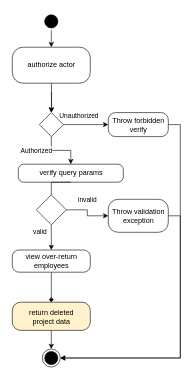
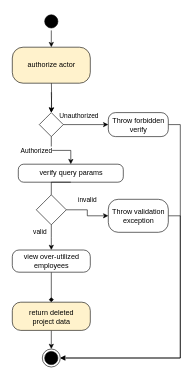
  <mxCell id="0" />
  <mxCell id="1" parent="0" />
  <mxCell id="2" style="edgeStyle=orthogonalEdgeStyle;rounded=0;orthogonalLoop=1;jettySize=auto;html=1;exitX=0.5;exitY=1;exitDx=0;exitDy=0;entryX=0.5;entryY=0;entryDx=0;entryDy=0;strokeColor=#000000;startArrow=none;" parent="1" source="14" edge="1"><mxGeometry relative="1" as="geometry"><mxPoint x="85" y="416" as="targetPoint" /></mxGeometry></mxCell>
  <mxCell id="3" value="valid" style="edgeLabel;html=1;align=center;verticalAlign=middle;resizable=0;points=[];" parent="2" vertex="1" connectable="0"><mxGeometry x="-0.747" y="-1" relative="1" as="geometry"><mxPoint x="-19" y="5" as="offset" /></mxGeometry></mxCell>
  <mxCell id="4" value="verify query params" style="html=1;rounded=1;arcSize=30;" parent="1" vertex="1"><mxGeometry x="30" y="273" width="175" height="30" as="geometry" /></mxCell>
  <mxCell id="5" style="edgeStyle=orthogonalEdgeStyle;rounded=0;orthogonalLoop=1;jettySize=auto;html=1;exitX=0.5;exitY=1;exitDx=0;exitDy=0;strokeColor=#000000;startArrow=none;" parent="1" target="8" edge="1"><mxGeometry relative="1" as="geometry"><mxPoint x="85" y="153" as="sourcePoint" /></mxGeometry></mxCell>
  <mxCell id="6" style="edgeStyle=orthogonalEdgeStyle;rounded=0;orthogonalLoop=1;jettySize=auto;html=1;exitX=1;exitY=0.5;exitDx=0;exitDy=0;strokeColor=#000000;" parent="1" source="8" target="10" edge="1"><mxGeometry relative="1" as="geometry"><mxPoint x="270" y="274.952" as="targetPoint" /></mxGeometry></mxCell>
  <mxCell id="7" value="Unauthorized" style="edgeLabel;html=1;align=center;verticalAlign=middle;resizable=0;points=[];" parent="6" vertex="1" connectable="0"><mxGeometry x="-0.181" y="2" relative="1" as="geometry"><mxPoint x="-6" y="-13" as="offset" /></mxGeometry></mxCell>
  <mxCell id="8" value="" style="rhombus;whiteSpace=wrap;html=1;rounded=1;strokeColor=#000000;arcSize=0;" parent="1" vertex="1"><mxGeometry x="65" y="187" width="40" height="40" as="geometry" /></mxCell>
  <mxCell id="9" style="edgeStyle=orthogonalEdgeStyle;rounded=0;orthogonalLoop=1;jettySize=auto;html=1;exitX=1;exitY=0.5;exitDx=0;exitDy=0;entryX=1;entryY=0.5;entryDx=0;entryDy=0;strokeColor=#000000;" parent="1" source="10" target="11" edge="1"><mxGeometry relative="1" as="geometry" /></mxCell>
  <mxCell id="10" value="Throw forbidden&lt;br&gt;verify" style="html=1;rounded=1;arcSize=30;" parent="1" vertex="1"><mxGeometry x="180" y="187" width="100" height="40" as="geometry" /></mxCell>
  <mxCell id="11" value="" style="ellipse;html=1;shape=endState;fillColor=#000000;strokeColor=#000000;rounded=1;" parent="1" vertex="1"><mxGeometry x="70" y="581" width="30" height="30" as="geometry" /></mxCell>
  <mxCell id="12" style="edgeStyle=orthogonalEdgeStyle;rounded=0;orthogonalLoop=1;jettySize=auto;html=1;exitX=1;exitY=0.5;exitDx=0;exitDy=0;strokeColor=#000000;entryX=0;entryY=0.5;entryDx=0;entryDy=0;" parent="1" source="14" target="17" edge="1"><mxGeometry relative="1" as="geometry"><mxPoint x="200" y="458" as="targetPoint" /></mxGeometry></mxCell>
  <mxCell id="13" value="invalid" style="edgeLabel;html=1;align=center;verticalAlign=middle;resizable=0;points=[];" parent="12" vertex="1" connectable="0"><mxGeometry x="-0.112" y="-1" relative="1" as="geometry"><mxPoint y="-18" as="offset" /></mxGeometry></mxCell>
  <mxCell id="14" value="" style="rhombus;whiteSpace=wrap;html=1;rounded=1;strokeColor=#000000;arcSize=0;" parent="1" vertex="1"><mxGeometry x="60" y="324" width="50" height="50" as="geometry" /></mxCell>
  <mxCell id="15" value="" style="edgeStyle=orthogonalEdgeStyle;rounded=0;orthogonalLoop=1;jettySize=auto;html=1;exitX=0.5;exitY=1;exitDx=0;exitDy=0;entryX=0.5;entryY=0;entryDx=0;entryDy=0;strokeColor=#000000;endArrow=none;" parent="1" source="4" target="14" edge="1"><mxGeometry relative="1" as="geometry"><mxPoint x="85" y="403" as="sourcePoint" /><mxPoint x="85" y="523" as="targetPoint" /></mxGeometry></mxCell>
  <mxCell id="16" style="edgeStyle=orthogonalEdgeStyle;rounded=0;orthogonalLoop=1;jettySize=auto;html=1;exitX=1;exitY=0.5;exitDx=0;exitDy=0;entryX=1;entryY=0.5;entryDx=0;entryDy=0;strokeColor=#000000;" parent="1" source="17" target="11" edge="1"><mxGeometry relative="1" as="geometry" /></mxCell>
  <mxCell id="17" value="Throw validation&lt;br&gt;exception" style="html=1;rounded=1;arcSize=30;" parent="1" vertex="1"><mxGeometry x="180" y="331.5" width="100" height="55" as="geometry" /></mxCell>
  <mxCell id="18" style="edgeStyle=orthogonalEdgeStyle;rounded=0;orthogonalLoop=1;jettySize=auto;html=1;entryX=0.5;entryY=0;entryDx=0;entryDy=0;strokeColor=#000000;endArrow=diamond;" parent="1" source="19" target="21" edge="1"><mxGeometry relative="1" as="geometry" /></mxCell>
- <mxCell id="19" value="view over-return&lt;br&gt;employees" style="html=1;rounded=1;arcSize=30;" parent="1" vertex="1"><mxGeometry x="20" y="416" width="130" height="37" as="geometry" /></mxCell>
+ <mxCell id="19" value="view over-utilized&lt;br&gt;employees" style="html=1;rounded=1;arcSize=30;" parent="1" vertex="1"><mxGeometry x="20" y="416" width="130" height="37" as="geometry" /></mxCell>
  <mxCell id="20" style="edgeStyle=orthogonalEdgeStyle;rounded=0;orthogonalLoop=1;jettySize=auto;html=1;exitX=0.5;exitY=1;exitDx=0;exitDy=0;entryX=0.5;entryY=0;entryDx=0;entryDy=0;strokeColor=#000000;" parent="1" source="21" target="11" edge="1"><mxGeometry relative="1" as="geometry" /></mxCell>
  <mxCell id="21" value="return deleted &lt;br&gt;project data" style="html=1;rounded=1;arcSize=30;fillColor=#fff2cc;" parent="1" vertex="1"><mxGeometry x="20" y="503" width="130" height="47" as="geometry" /></mxCell>
  <mxCell id="22" value="" style="edgeStyle=orthogonalEdgeStyle;rounded=0;orthogonalLoop=1;jettySize=auto;html=1;exitX=0.5;exitY=1;exitDx=0;exitDy=0;entryX=0.5;entryY=0;entryDx=0;entryDy=0;strokeColor=#000000;endArrow=classic;endFill=1;" parent="1" source="8" target="4" edge="1"><mxGeometry relative="1" as="geometry"><mxPoint x="85" y="154" as="sourcePoint" /><mxPoint x="85" y="184" as="targetPoint" /></mxGeometry></mxCell>
  <mxCell id="23" value="Authorized" style="edgeLabel;html=1;align=center;verticalAlign=middle;resizable=0;points=[];" parent="22" vertex="1" connectable="0"><mxGeometry x="-0.151" y="1" relative="1" as="geometry"><mxPoint x="-36" as="offset" /></mxGeometry></mxCell>
  <mxCell id="24" value="" style="edgeStyle=orthogonalEdgeStyle;rounded=0;orthogonalLoop=1;jettySize=auto;html=1;strokeColor=#000000;startArrow=classicThin;startFill=1;endArrow=classic;endFill=1;" parent="1" target="8" edge="1"><mxGeometry relative="1" as="geometry"><mxPoint x="85" y="128" as="sourcePoint" /></mxGeometry></mxCell>
- <mxCell id="25" value="authorize actor" style="html=1;rounded=1;arcSize=30;" parent="1" vertex="1"><mxGeometry x="20" y="78" width="130" height="60" as="geometry" /></mxCell>
+ <mxCell id="25" value="authorize actor" style="html=1;rounded=1;arcSize=30;fillColor=#fff2cc;" parent="1" vertex="1"><mxGeometry x="20" y="78" width="130" height="60" as="geometry" /></mxCell>
  <mxCell id="26" style="edgeStyle=orthogonalEdgeStyle;rounded=0;orthogonalLoop=1;jettySize=auto;html=1;exitX=0.5;exitY=1;exitDx=0;exitDy=0;entryX=0.5;entryY=0;entryDx=0;entryDy=0;strokeColor=#000000;startArrow=none;startFill=0;endArrow=classic;endFill=1;" parent="1" source="27" target="25" edge="1"><mxGeometry relative="1" as="geometry" /></mxCell>
  <mxCell id="27" value="" style="ellipse;html=1;shape=startState;fillColor=#000000;strokeColor=#000000;rounded=1;" parent="1" vertex="1"><mxGeometry x="70" y="20" width="30" height="30" as="geometry" /></mxCell>
